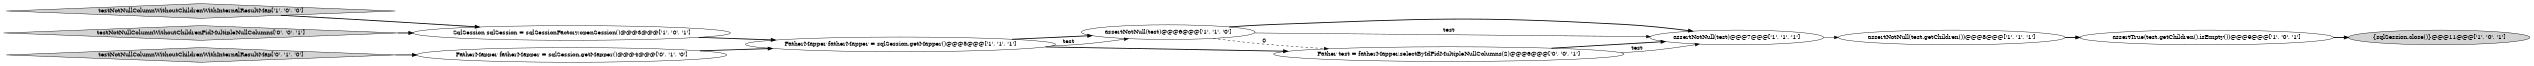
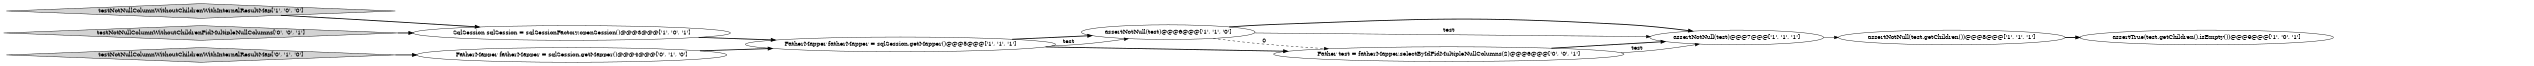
  digraph {
    rankdir=LR
    node [fillcolor=white shape=ellipse style=filled]
    edge [style=bold]
    n1 [label="assertNotNull(test)@@@6@@@['1', '1', '0']"]
    n2 [label="assertNotNull(test)@@@7@@@['1', '1', '1']"]
    n3 [label="Father test = fatherMapper.selectByIdFidMultipleNullColumns(2)@@@6@@@['0', '0', '1']"]
    n4 [label="assertNotNull(test.getChildren())@@@8@@@['1', '1', '1']"]
    n5 [label="SqlSession sqlSession = sqlSessionFactory.openSession()@@@3@@@['1', '0', '1']"]
    n6 [label="FatherMapper fatherMapper = sqlSession.getMapper()@@@5@@@['1', '1', '1']"]
    n7 [fillcolor=lightgray label="testNotNullColumnWithoutChildrenWithInternalResultMap['0', '1', '0']" shape=diamond]
    n8 [label="FatherMapper fatherMapper = sqlSession.getMapper()@@@4@@@['0', '1', '0']"]
    n9 [fillcolor=lightgray label="testNotNullColumnWithoutChildrenWithInternalResultMap['1', '0', '0']" shape=diamond]
    n10 [label="assertTrue(test.getChildren().isEmpty())@@@9@@@['1', '0', '1']"]
    n11 [fillcolor=lightgray label="testNotNullColumnWithoutChildrenFidMultipleNullColumns['0', '0', '1']" shape=diamond]
-   n12 [fillcolor=lightgray label="{sqlSession.close()}@@@11@@@['1', '0', '1']"]
    n1 -> n2
    n1 -> n2 [label=test style=solid]
    n1 -> n3 [label=0 style=dashed]
    n2 -> n4 [style=solid]
    n3 -> n2
    n3 -> n2 [label=test style=solid]
    n4 -> n10
    n5 -> n6
    n6 -> n1
    n6 -> n1 [label=test style=solid]
    n6 -> n3
    n7 -> n8
    n8 -> n6
    n9 -> n5
-   n10 -> n12
    n11 -> n5
  }
